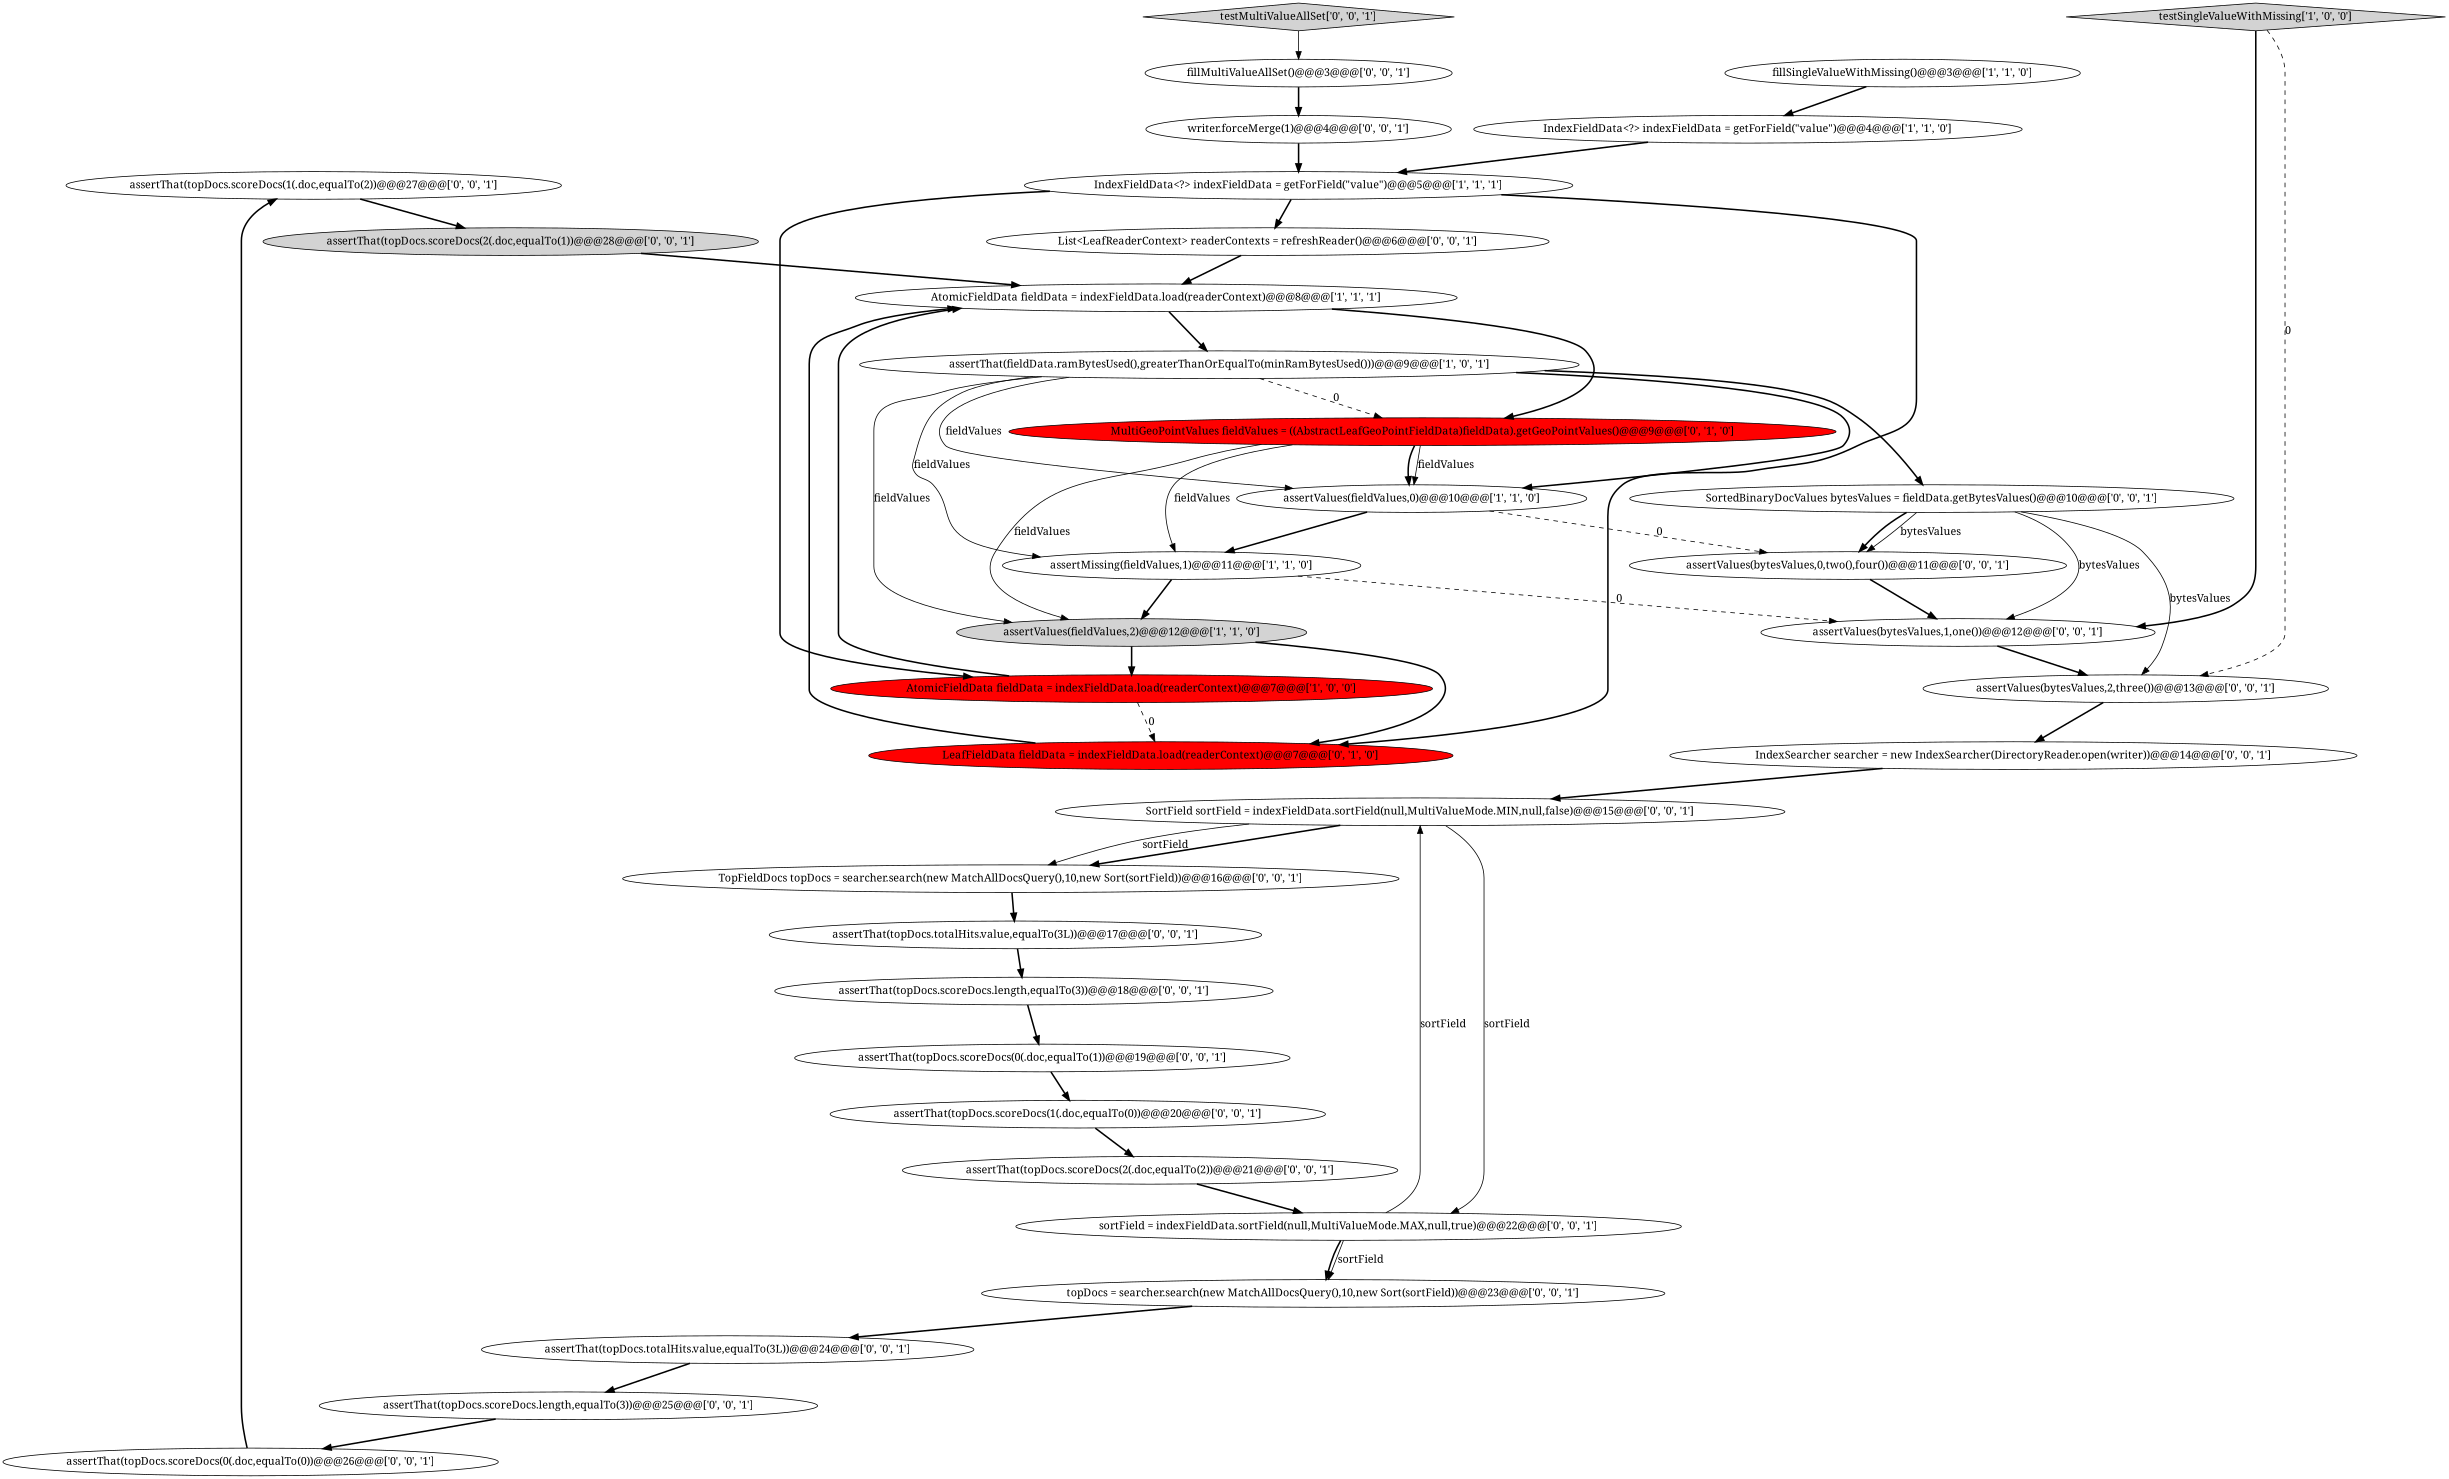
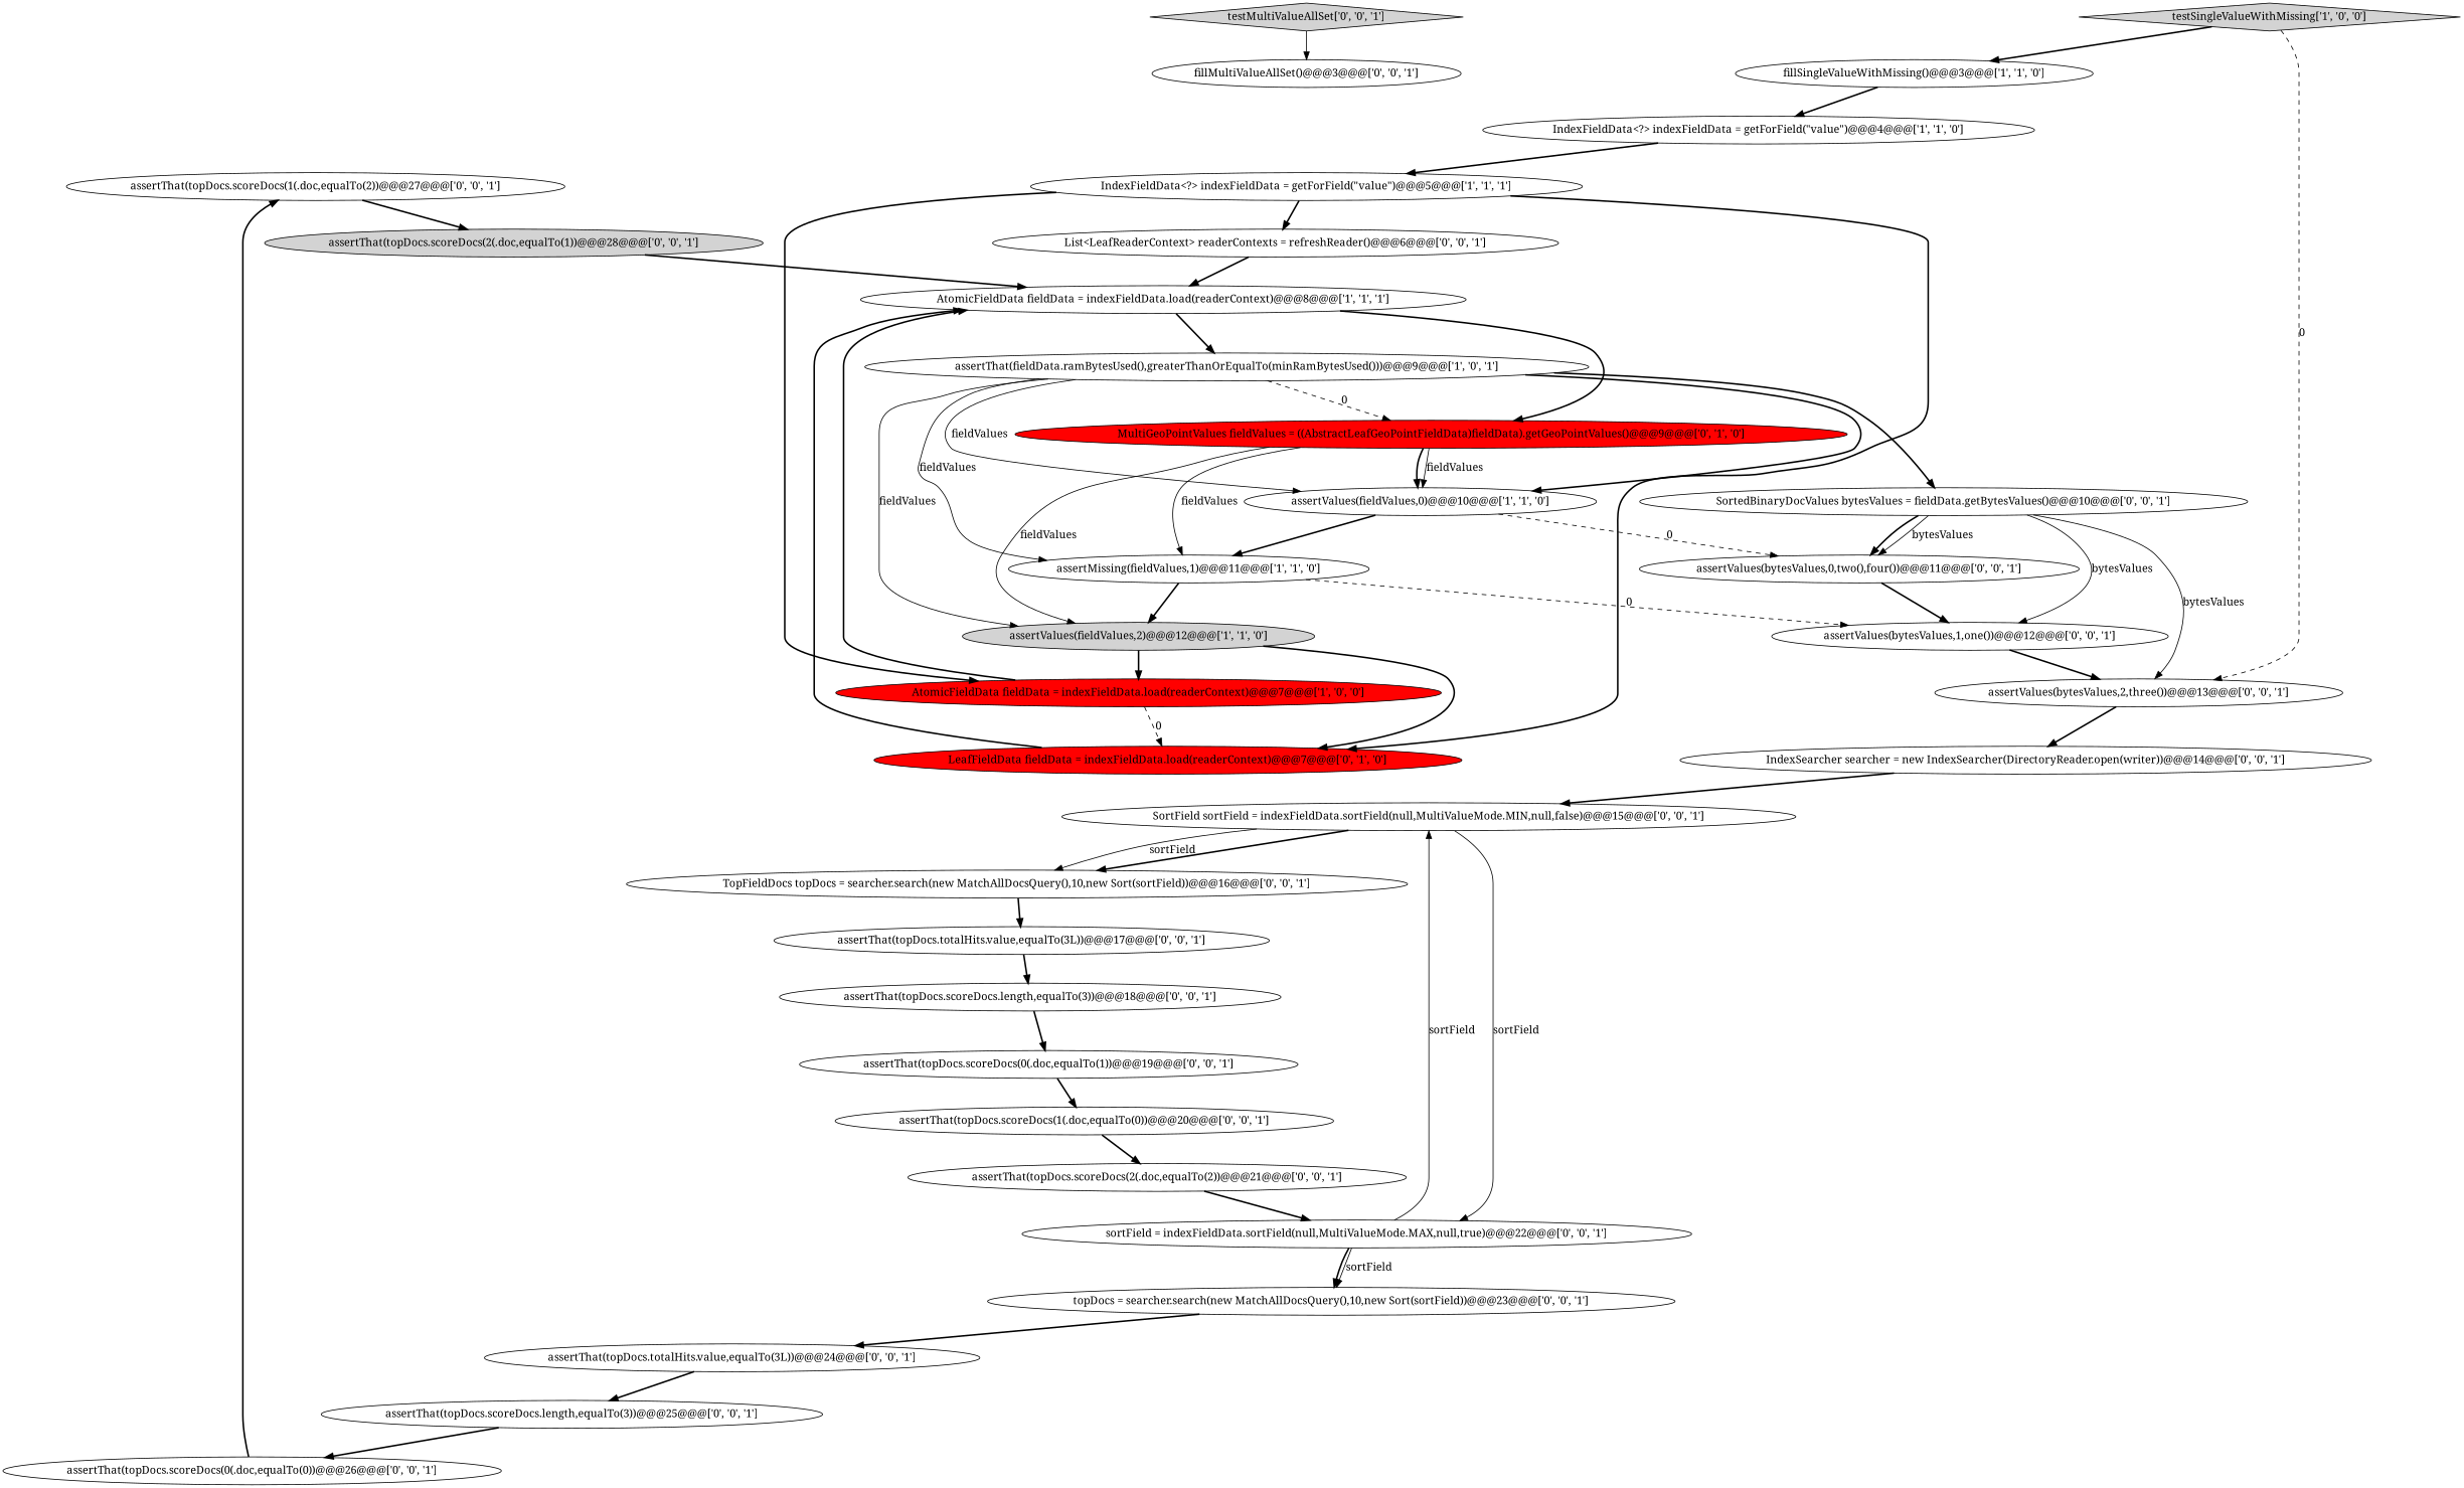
  digraph {
    fontname="Noto Serif"
    node [fillcolor=white fontname="Noto Serif" shape=ellipse style=filled]
    edge [fontname="Noto Serif" style=bold]
    n1 [label="assertThat(topDocs.scoreDocs(1(.doc,equalTo(2))@@@27@@@['0', '0', '1']"]
    n2 [fillcolor=lightgray label="assertThat(topDocs.scoreDocs(2(.doc,equalTo(1))@@@28@@@['0', '0', '1']"]
    n3 [label="AtomicFieldData fieldData = indexFieldData.load(readerContext)@@@8@@@['1', '1', '1']"]
    n4 [label="assertThat(topDocs.totalHits.value,equalTo(3L))@@@24@@@['0', '0', '1']"]
    n5 [label="assertThat(topDocs.scoreDocs.length,equalTo(3))@@@25@@@['0', '0', '1']"]
    n6 [label="assertThat(topDocs.scoreDocs(0(.doc,equalTo(0))@@@26@@@['0', '0', '1']"]
    n7 [label="fillSingleValueWithMissing()@@@3@@@['1', '1', '0']"]
    n8 [label="IndexFieldData<?> indexFieldData = getForField(\"value\")@@@4@@@['1', '1', '0']"]
    n9 [fillcolor=lightgray label="testMultiValueAllSet['0', '0', '1']" shape=diamond]
    n10 [label="fillMultiValueAllSet()@@@3@@@['0', '0', '1']"]
-   n11 [label="writer.forceMerge(1)@@@4@@@['0', '0', '1']"]
    n12 [fillcolor=red label="AtomicFieldData fieldData = indexFieldData.load(readerContext)@@@7@@@['1', '0', '0']"]
    n13 [fillcolor=red label="LeafFieldData fieldData = indexFieldData.load(readerContext)@@@7@@@['0', '1', '0']"]
    n14 [label="assertThat(fieldData.ramBytesUsed(),greaterThanOrEqualTo(minRamBytesUsed()))@@@9@@@['1', '0', '1']"]
    n15 [fillcolor=red label="MultiGeoPointValues fieldValues = ((AbstractLeafGeoPointFieldData)fieldData).getGeoPointValues()@@@9@@@['0', '1', '0']"]
    n16 [label="assertThat(topDocs.scoreDocs(2(.doc,equalTo(2))@@@21@@@['0', '0', '1']"]
    n17 [label="sortField = indexFieldData.sortField(null,MultiValueMode.MAX,null,true)@@@22@@@['0', '0', '1']"]
    n18 [label="SortField sortField = indexFieldData.sortField(null,MultiValueMode.MIN,null,false)@@@15@@@['0', '0', '1']"]
    n19 [label="topDocs = searcher.search(new MatchAllDocsQuery(),10,new Sort(sortField))@@@23@@@['0', '0', '1']"]
    n20 [label="assertThat(topDocs.scoreDocs(1(.doc,equalTo(0))@@@20@@@['0', '0', '1']"]
    n21 [label="List<LeafReaderContext> readerContexts = refreshReader()@@@6@@@['0', '0', '1']"]
    n22 [label="TopFieldDocs topDocs = searcher.search(new MatchAllDocsQuery(),10,new Sort(sortField))@@@16@@@['0', '0', '1']"]
    n23 [label="assertThat(topDocs.totalHits.value,equalTo(3L))@@@17@@@['0', '0', '1']"]
    n24 [label="assertMissing(fieldValues,1)@@@11@@@['1', '1', '0']"]
    n25 [label="assertValues(bytesValues,1,one())@@@12@@@['0', '0', '1']"]
    n26 [fillcolor=lightgray label="assertValues(fieldValues,2)@@@12@@@['1', '1', '0']"]
    n27 [label="assertValues(bytesValues,2,three())@@@13@@@['0', '0', '1']"]
    n28 [label="assertThat(topDocs.scoreDocs.length,equalTo(3))@@@18@@@['0', '0', '1']"]
    n29 [label="SortedBinaryDocValues bytesValues = fieldData.getBytesValues()@@@10@@@['0', '0', '1']"]
    n30 [label="assertValues(bytesValues,0,two(),four())@@@11@@@['0', '0', '1']"]
    n31 [label="IndexSearcher searcher = new IndexSearcher(DirectoryReader.open(writer))@@@14@@@['0', '0', '1']"]
    n32 [fillcolor=lightgray label="testSingleValueWithMissing['1', '0', '0']" shape=diamond]
    n33 [label="assertValues(fieldValues,0)@@@10@@@['1', '1', '0']"]
    n34 [label="assertThat(topDocs.scoreDocs(0(.doc,equalTo(1))@@@19@@@['0', '0', '1']"]
    n35 [label="IndexFieldData<?> indexFieldData = getForField(\"value\")@@@5@@@['1', '1', '1']"]
    n1 -> n2
    n2 -> n3
    n3 -> n14
    n3 -> n15
    n4 -> n5
    n5 -> n6
    n6 -> n1
    n7 -> n8
    n8 -> n35
    n9 -> n10 [style=solid]
-   n10 -> n11
-   n11 -> n35
    n12 -> n3
    n12 -> n13 [label=0 style=dashed]
    n13 -> n3
    n14 -> n15 [label=0 style=dashed]
    n14 -> n24 [label=fieldValues style=solid]
    n14 -> n26 [label=fieldValues style=solid]
    n14 -> n29
    n14 -> n33 [label=fieldValues style=solid]
    n14 -> n33
    n15 -> n24 [label=fieldValues style=solid]
    n15 -> n26 [label=fieldValues style=solid]
    n15 -> n33
    n15 -> n33 [label=fieldValues style=solid]
    n16 -> n17
    n17 -> n18 [label=sortField style=solid]
    n17 -> n19
    n17 -> n19 [label=sortField style=solid]
    n18 -> n17 [label=sortField style=solid]
    n18 -> n22
    n18 -> n22 [label=sortField style=solid]
    n19 -> n4
    n20 -> n16
    n21 -> n3
    n22 -> n23
    n23 -> n28
    n24 -> n25 [label=0 style=dashed]
    n24 -> n26
    n25 -> n27
    n26 -> n12
    n26 -> n13
    n27 -> n31
    n28 -> n34
    n29 -> n25 [label=bytesValues style=solid]
    n29 -> n27 [label=bytesValues style=solid]
    n29 -> n30
    n29 -> n30 [label=bytesValues style=solid]
    n30 -> n25
    n31 -> n18
-   n32 -> n25
+   n32 -> n7
    n32 -> n27 [label=0 style=dashed]
    n33 -> n24
    n33 -> n30 [label=0 style=dashed]
    n34 -> n20
    n35 -> n12
    n35 -> n13
    n35 -> n21
  }
